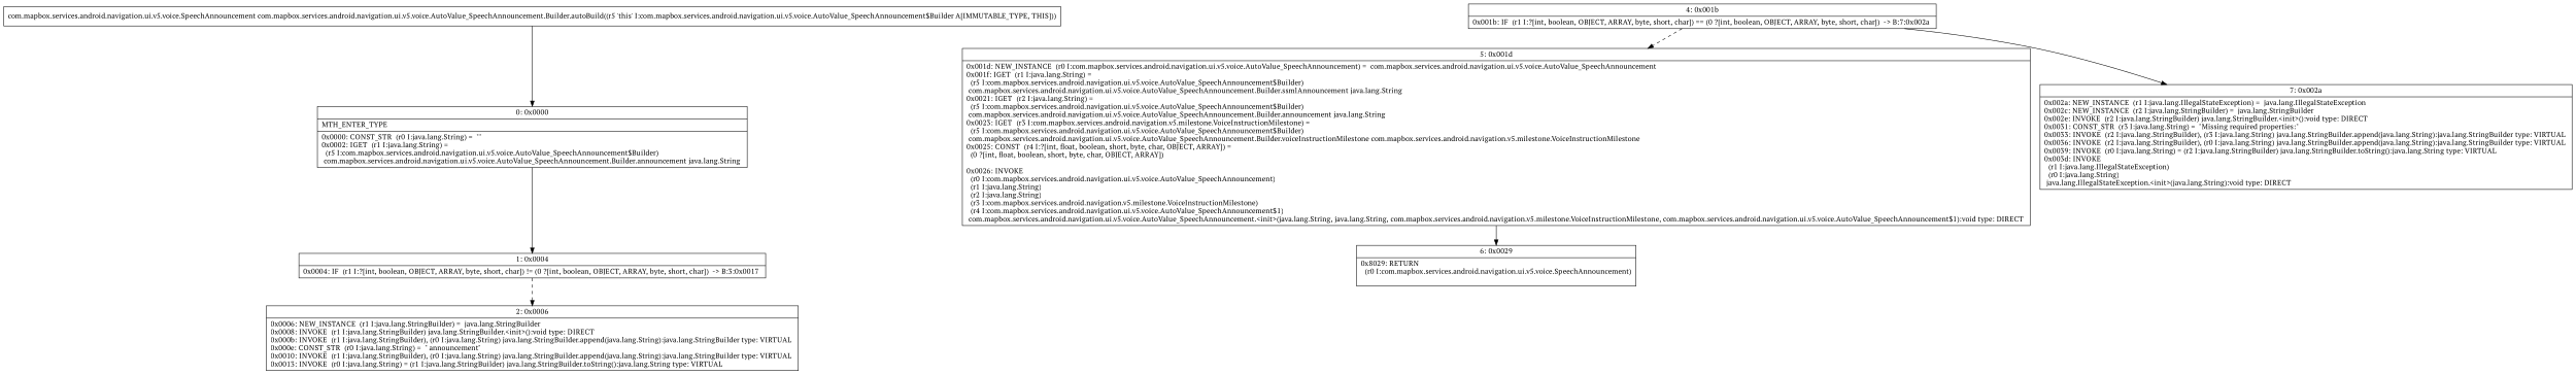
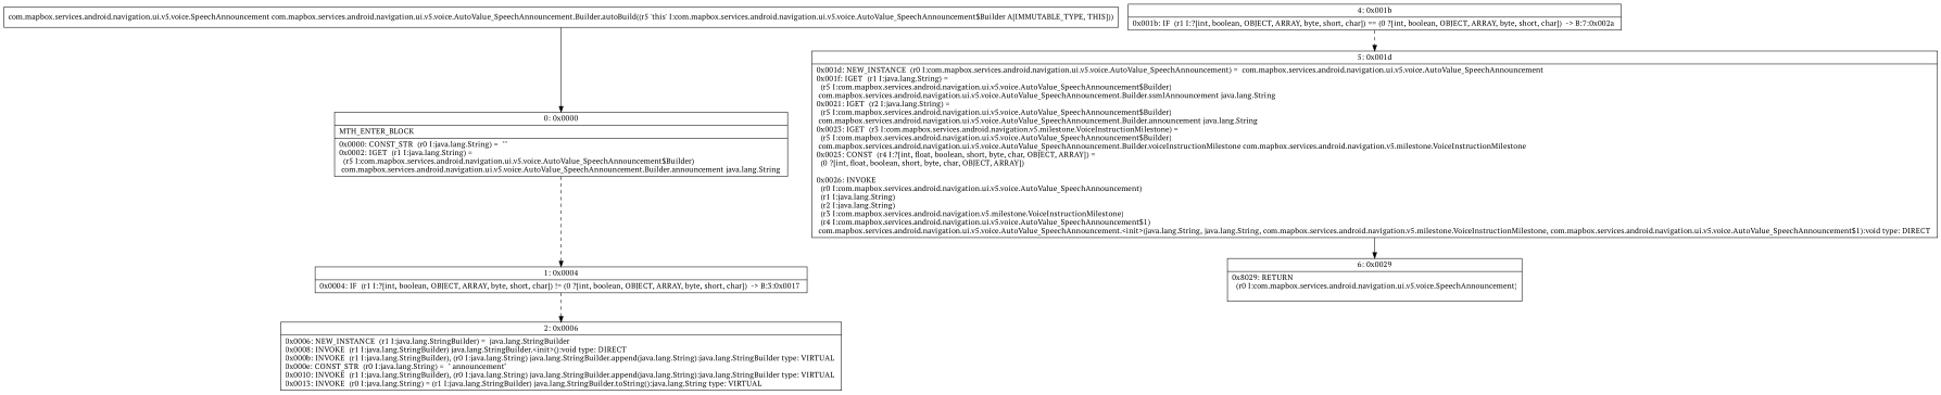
  digraph {
    fontname="PT Serif"
    node [fontname="PT Serif" shape=record]
    edge [fontname="PT Serif"]
-   n1 [label="{0\:\ 0x0000|MTH_ENTER_TYPE\l|0x0000: CONST_STR  (r0 I:java.lang.String) =  \"\" \l0x0002: IGET  (r1 I:java.lang.String) = \l  (r5 I:com.mapbox.services.android.navigation.ui.v5.voice.AutoValue_SpeechAnnouncement$Builder)\l com.mapbox.services.android.navigation.ui.v5.voice.AutoValue_SpeechAnnouncement.Builder.announcement java.lang.String \l}"]
+   n1 [label="{0\:\ 0x0000|MTH_ENTER_BLOCK\l|0x0000: CONST_STR  (r0 I:java.lang.String) =  \"\" \l0x0002: IGET  (r1 I:java.lang.String) = \l  (r5 I:com.mapbox.services.android.navigation.ui.v5.voice.AutoValue_SpeechAnnouncement$Builder)\l com.mapbox.services.android.navigation.ui.v5.voice.AutoValue_SpeechAnnouncement.Builder.announcement java.lang.String \l}"]
    n2 [label="{1\:\ 0x0004|0x0004: IF  (r1 I:?[int, boolean, OBJECT, ARRAY, byte, short, char]) != (0 ?[int, boolean, OBJECT, ARRAY, byte, short, char])  \-\> B:3:0x0017 \l}"]
    n3 [label="{2\:\ 0x0006|0x0006: NEW_INSTANCE  (r1 I:java.lang.StringBuilder) =  java.lang.StringBuilder \l0x0008: INVOKE  (r1 I:java.lang.StringBuilder) java.lang.StringBuilder.\<init\>():void type: DIRECT \l0x000b: INVOKE  (r1 I:java.lang.StringBuilder), (r0 I:java.lang.String) java.lang.StringBuilder.append(java.lang.String):java.lang.StringBuilder type: VIRTUAL \l0x000e: CONST_STR  (r0 I:java.lang.String) =  \" announcement\" \l0x0010: INVOKE  (r1 I:java.lang.StringBuilder), (r0 I:java.lang.String) java.lang.StringBuilder.append(java.lang.String):java.lang.StringBuilder type: VIRTUAL \l0x0013: INVOKE  (r0 I:java.lang.String) = (r1 I:java.lang.StringBuilder) java.lang.StringBuilder.toString():java.lang.String type: VIRTUAL \l}"]
    n4 [label="{4\:\ 0x001b|0x001b: IF  (r1 I:?[int, boolean, OBJECT, ARRAY, byte, short, char]) == (0 ?[int, boolean, OBJECT, ARRAY, byte, short, char])  \-\> B:7:0x002a \l}"]
    n5 [label="{5\:\ 0x001d|0x001d: NEW_INSTANCE  (r0 I:com.mapbox.services.android.navigation.ui.v5.voice.AutoValue_SpeechAnnouncement) =  com.mapbox.services.android.navigation.ui.v5.voice.AutoValue_SpeechAnnouncement \l0x001f: IGET  (r1 I:java.lang.String) = \l  (r5 I:com.mapbox.services.android.navigation.ui.v5.voice.AutoValue_SpeechAnnouncement$Builder)\l com.mapbox.services.android.navigation.ui.v5.voice.AutoValue_SpeechAnnouncement.Builder.ssmlAnnouncement java.lang.String \l0x0021: IGET  (r2 I:java.lang.String) = \l  (r5 I:com.mapbox.services.android.navigation.ui.v5.voice.AutoValue_SpeechAnnouncement$Builder)\l com.mapbox.services.android.navigation.ui.v5.voice.AutoValue_SpeechAnnouncement.Builder.announcement java.lang.String \l0x0023: IGET  (r3 I:com.mapbox.services.android.navigation.v5.milestone.VoiceInstructionMilestone) = \l  (r5 I:com.mapbox.services.android.navigation.ui.v5.voice.AutoValue_SpeechAnnouncement$Builder)\l com.mapbox.services.android.navigation.ui.v5.voice.AutoValue_SpeechAnnouncement.Builder.voiceInstructionMilestone com.mapbox.services.android.navigation.v5.milestone.VoiceInstructionMilestone \l0x0025: CONST  (r4 I:?[int, float, boolean, short, byte, char, OBJECT, ARRAY]) = \l  (0 ?[int, float, boolean, short, byte, char, OBJECT, ARRAY])\l \l0x0026: INVOKE  \l  (r0 I:com.mapbox.services.android.navigation.ui.v5.voice.AutoValue_SpeechAnnouncement)\l  (r1 I:java.lang.String)\l  (r2 I:java.lang.String)\l  (r3 I:com.mapbox.services.android.navigation.v5.milestone.VoiceInstructionMilestone)\l  (r4 I:com.mapbox.services.android.navigation.ui.v5.voice.AutoValue_SpeechAnnouncement$1)\l com.mapbox.services.android.navigation.ui.v5.voice.AutoValue_SpeechAnnouncement.\<init\>(java.lang.String, java.lang.String, com.mapbox.services.android.navigation.v5.milestone.VoiceInstructionMilestone, com.mapbox.services.android.navigation.ui.v5.voice.AutoValue_SpeechAnnouncement$1):void type: DIRECT \l}"]
-   n6 [label="{7\:\ 0x002a|0x002a: NEW_INSTANCE  (r1 I:java.lang.IllegalStateException) =  java.lang.IllegalStateException \l0x002c: NEW_INSTANCE  (r2 I:java.lang.StringBuilder) =  java.lang.StringBuilder \l0x002e: INVOKE  (r2 I:java.lang.StringBuilder) java.lang.StringBuilder.\<init\>():void type: DIRECT \l0x0031: CONST_STR  (r3 I:java.lang.String) =  \"Missing required properties:\" \l0x0033: INVOKE  (r2 I:java.lang.StringBuilder), (r3 I:java.lang.String) java.lang.StringBuilder.append(java.lang.String):java.lang.StringBuilder type: VIRTUAL \l0x0036: INVOKE  (r2 I:java.lang.StringBuilder), (r0 I:java.lang.String) java.lang.StringBuilder.append(java.lang.String):java.lang.StringBuilder type: VIRTUAL \l0x0039: INVOKE  (r0 I:java.lang.String) = (r2 I:java.lang.StringBuilder) java.lang.StringBuilder.toString():java.lang.String type: VIRTUAL \l0x003d: INVOKE  \l  (r1 I:java.lang.IllegalStateException)\l  (r0 I:java.lang.String)\l java.lang.IllegalStateException.\<init\>(java.lang.String):void type: DIRECT \l}"]
    n7 [label="{6\:\ 0x0029|0x8029: RETURN  \l  (r0 I:com.mapbox.services.android.navigation.ui.v5.voice.SpeechAnnouncement)\l \l}"]
    n8 [label="{com.mapbox.services.android.navigation.ui.v5.voice.SpeechAnnouncement com.mapbox.services.android.navigation.ui.v5.voice.AutoValue_SpeechAnnouncement.Builder.autoBuild((r5 'this' I:com.mapbox.services.android.navigation.ui.v5.voice.AutoValue_SpeechAnnouncement$Builder A[IMMUTABLE_TYPE, THIS])) }"]
-   n1 -> n2
+   n1 -> n2 [style=dashed]
    n2 -> n3 [style=dashed]
    n4 -> n5 [style=dashed]
-   n4 -> n6
    n5 -> n7
    n8 -> n1
  }
